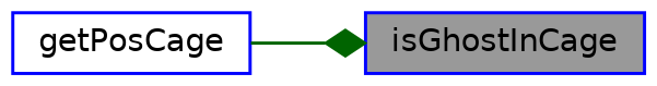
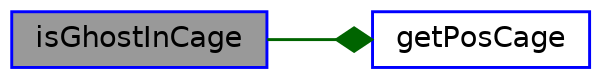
  digraph {
    rankdir=LR
    node [color=blue fontname=Helvetica fontsize=10 shape=box style=filled]
    n1 [fillcolor=grey60 fontcolor=black height=0.2 label=isGhostInCage width=0.4]
    n2 [fillcolor=white height=0.2 label=getPosCage width=0.4]
-   n2 -> n1 [color=darkgreen fontname=Helvetica fontsize=10 labelfontname=Helvetica labelfontsize=10 style=solid arrowhead=diamond]
+   n1 -> n2 [color=darkgreen fontname=Helvetica fontsize=10 labelfontname=Helvetica labelfontsize=10 style=solid arrowhead=diamond]
  }
